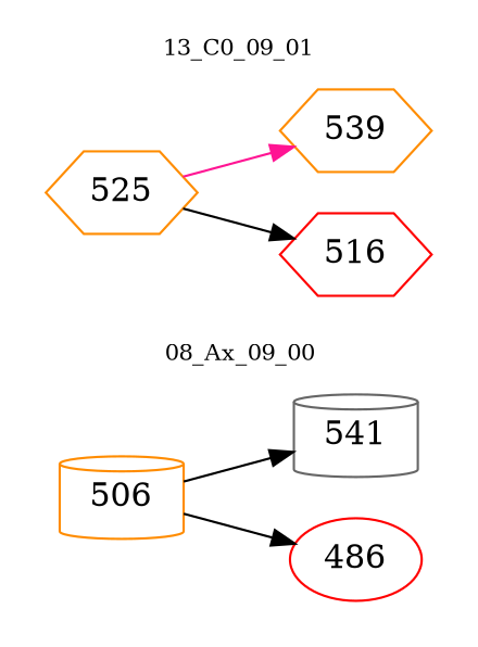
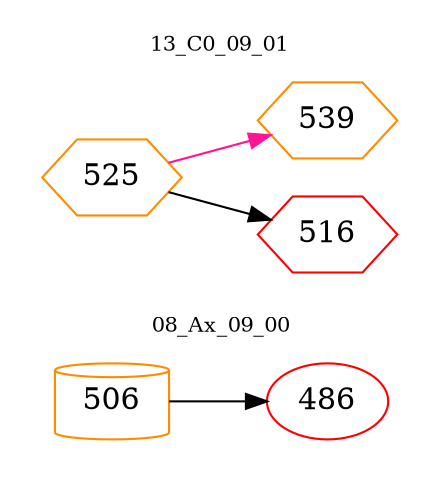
  digraph {
    rankdir=LR
    node [color=darkorange shape=hexagon]
    edge [color=black]
    n1 [label=506 shape=cylinder]
    n2 [color=red label=486 shape=ellipse]
-   n3 [color=gray40 label=541 shape=cylinder]
    n4 [label=525]
    n5 [color=red label=516]
    n6 [label=539]
    subgraph cluster_1 {
      color=white
      fontsize=10
      label="08_Ax_09_00"
      n1
      n2
-     n3
    }
    subgraph cluster_2 {
      color=white
      fontsize=10
      label="13_C0_09_01"
      n4
      n5
      n6
    }
    n1 -> n2
-   n1 -> n3
    n4 -> n5
    n4 -> n6 [color=deeppink]
  }
